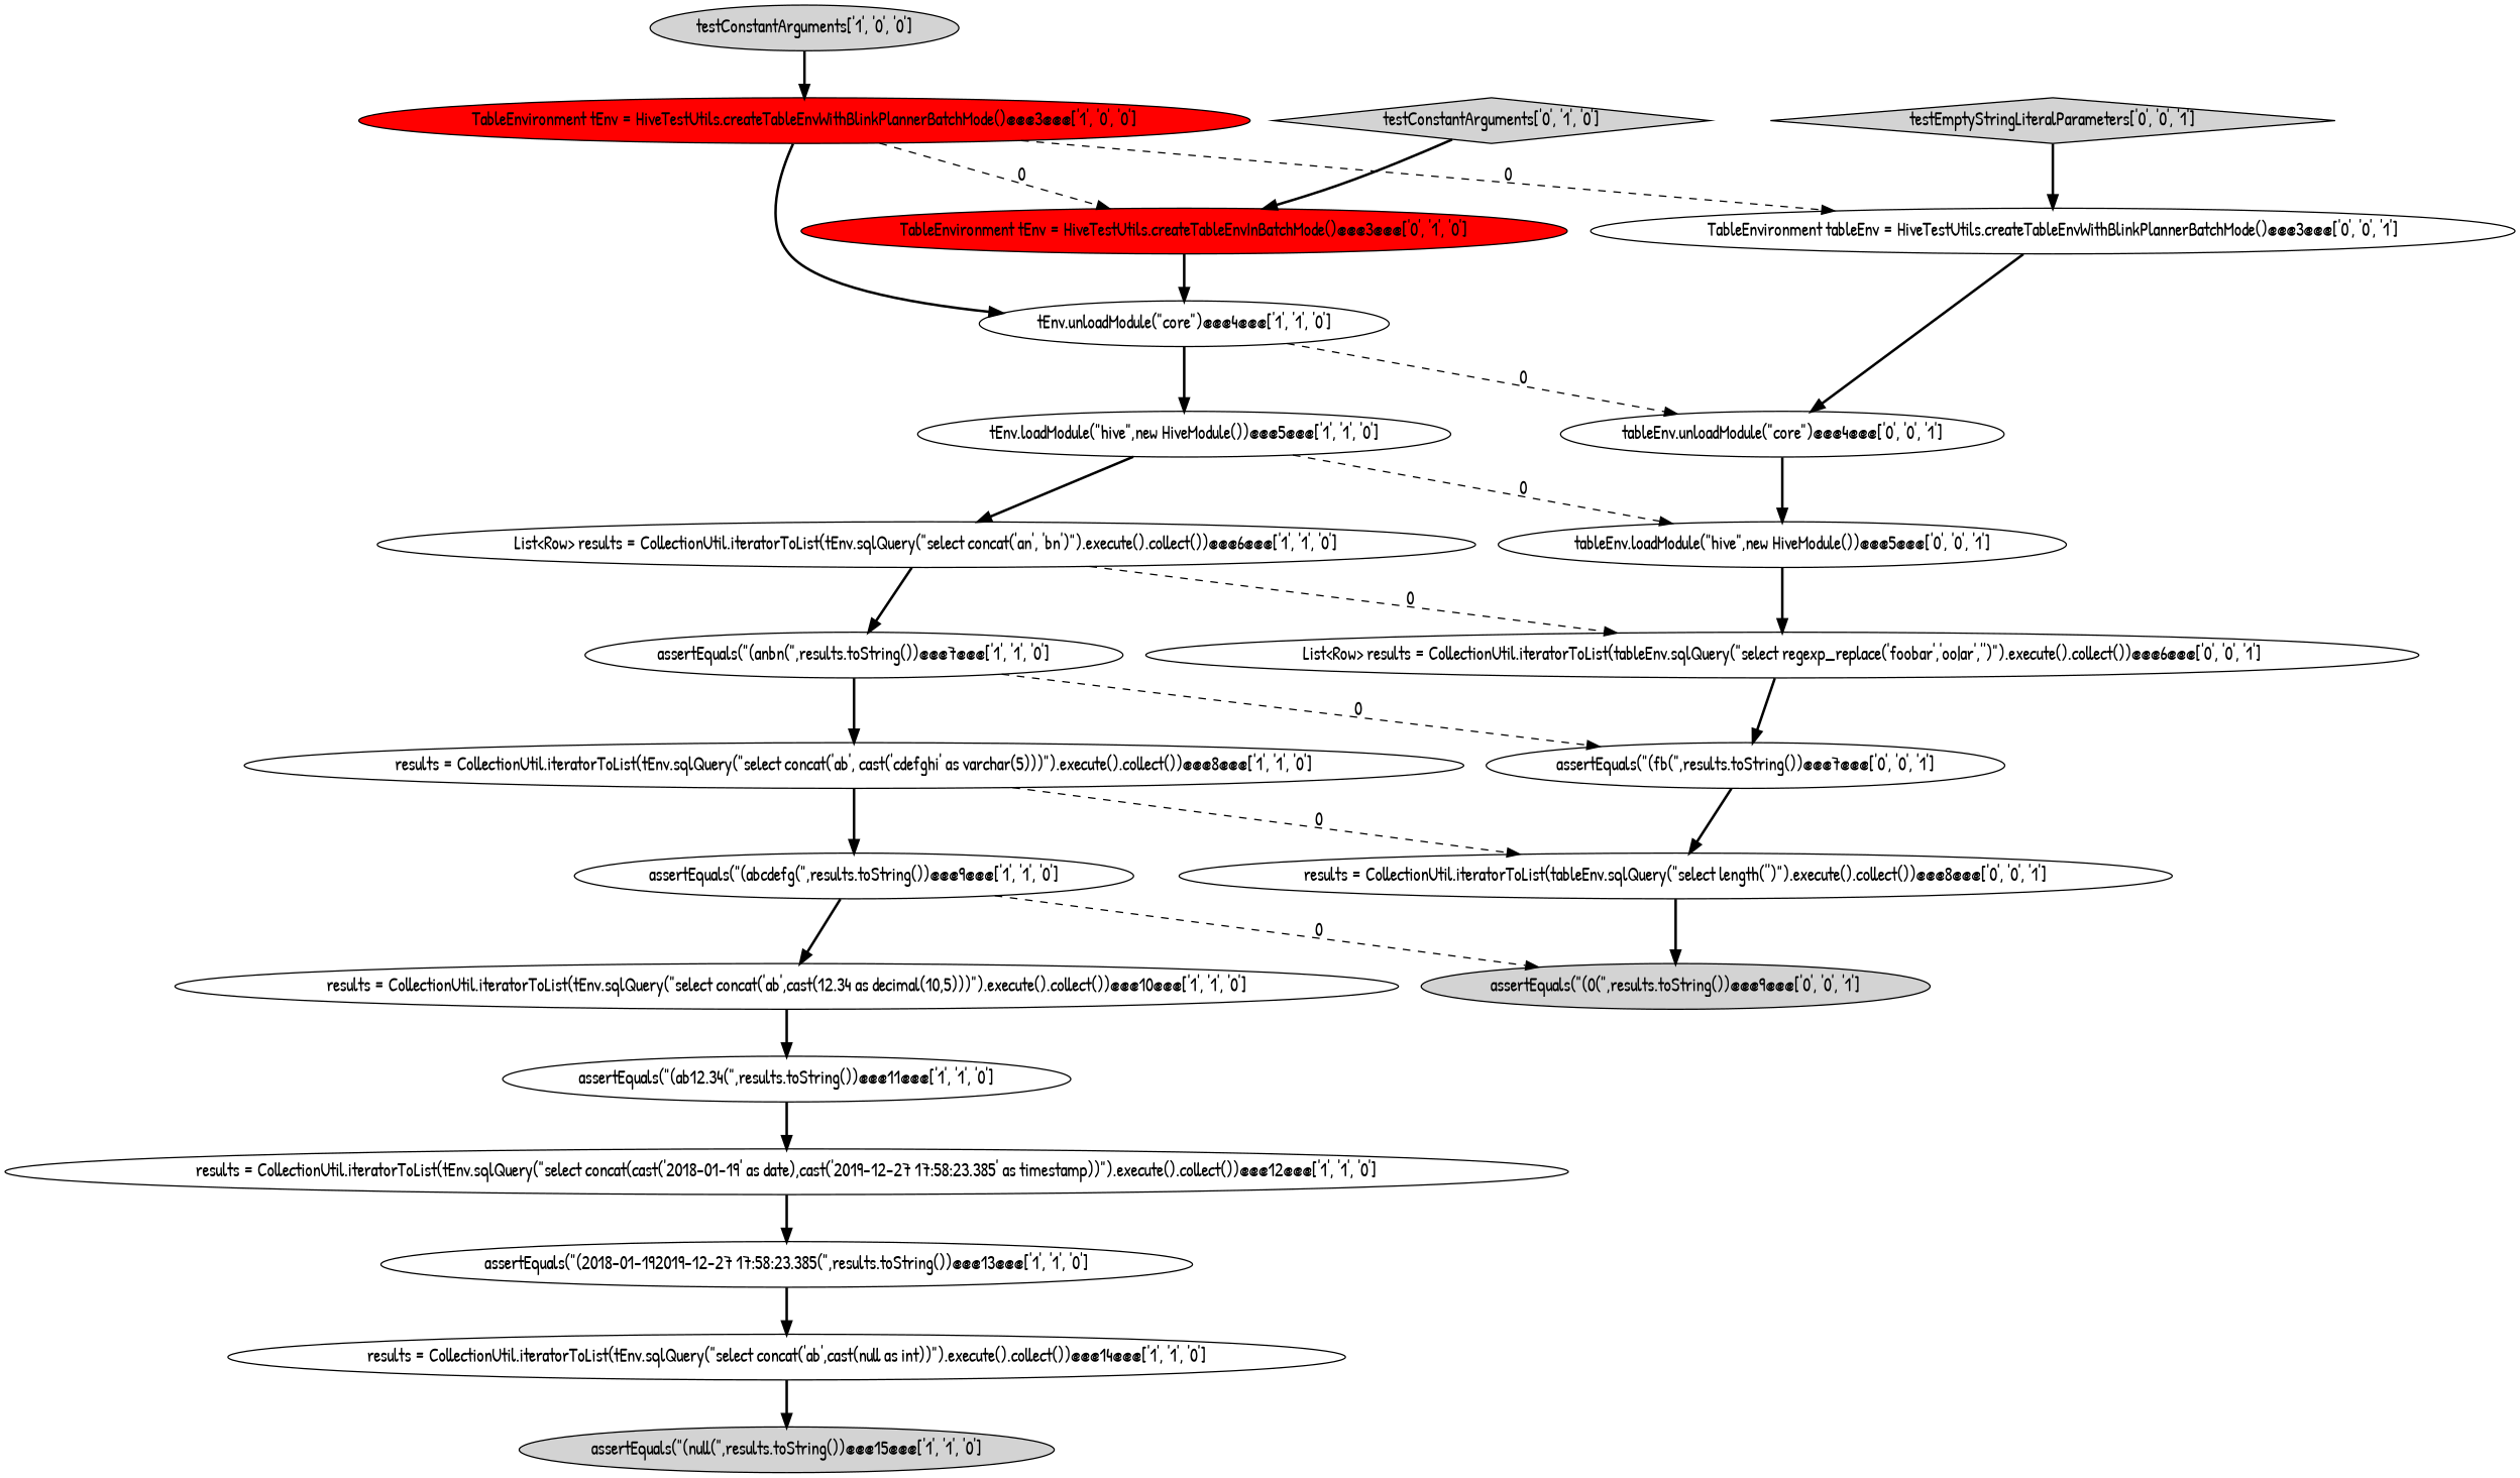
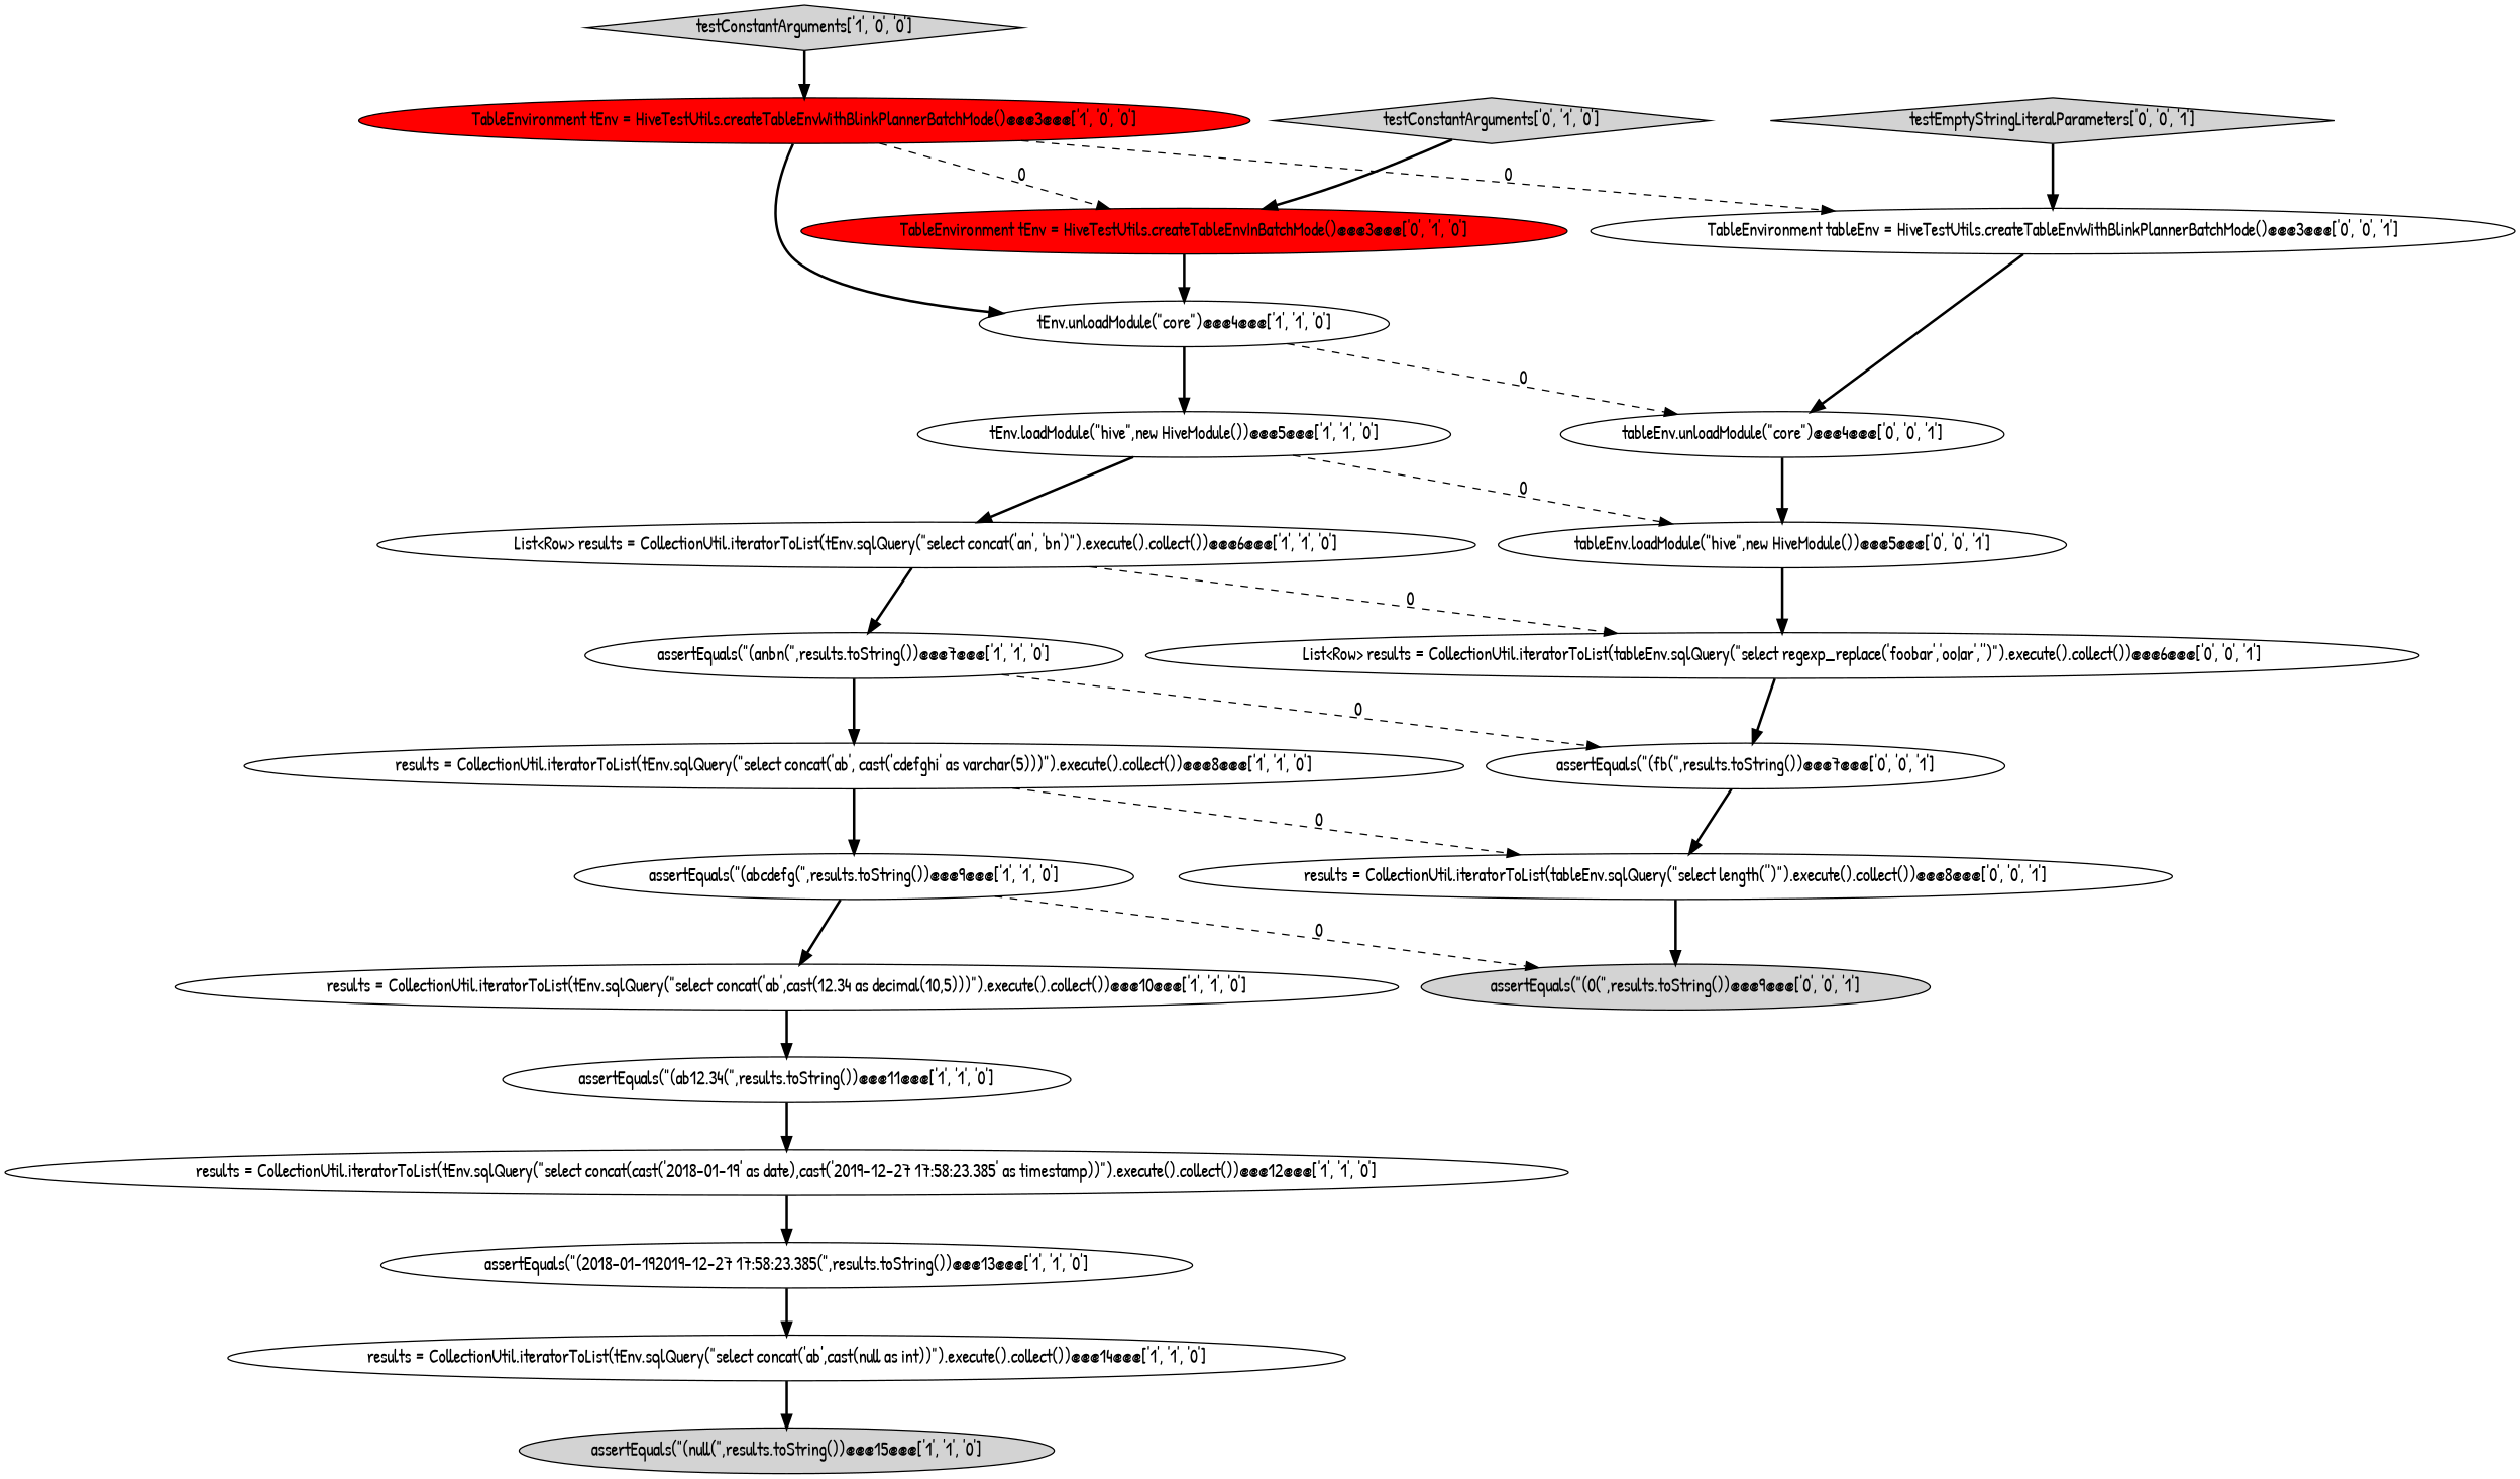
  digraph {
    fontname="Patrick Hand"
    node [fillcolor=white shape=ellipse style=filled fontname="Patrick Hand"]
    edge [style=bold fontname="Patrick Hand"]
    n1 [fillcolor=lightgray label="assertEquals(\"(null(\",results.toString())@@@15@@@['1', '1', '0']"]
    n2 [label="results = CollectionUtil.iteratorToList(tableEnv.sqlQuery(\"select length('')\").execute().collect())@@@8@@@['0', '0', '1']"]
    n3 [fillcolor=lightgray label="assertEquals(\"(0(\",results.toString())@@@9@@@['0', '0', '1']"]
    n4 [label="assertEquals(\"(abcdefg(\",results.toString())@@@9@@@['1', '1', '0']"]
    n5 [label="results = CollectionUtil.iteratorToList(tEnv.sqlQuery(\"select concat('ab',cast(12.34 as decimal(10,5)))\").execute().collect())@@@10@@@['1', '1', '0']"]
    n6 [label="assertEquals(\"(ab12.34(\",results.toString())@@@11@@@['1', '1', '0']"]
    n7 [label="TableEnvironment tableEnv = HiveTestUtils.createTableEnvWithBlinkPlannerBatchMode()@@@3@@@['0', '0', '1']"]
    n8 [label="tableEnv.unloadModule(\"core\")@@@4@@@['0', '0', '1']"]
    n9 [label="List<Row> results = CollectionUtil.iteratorToList(tableEnv.sqlQuery(\"select regexp_replace('foobar','oo|ar','')\").execute().collect())@@@6@@@['0', '0', '1']"]
    n10 [label="assertEquals(\"(fb(\",results.toString())@@@7@@@['0', '0', '1']"]
    n11 [label="results = CollectionUtil.iteratorToList(tEnv.sqlQuery(\"select concat(cast('2018-01-19' as date),cast('2019-12-27 17:58:23.385' as timestamp))\").execute().collect())@@@12@@@['1', '1', '0']"]
    n12 [label="assertEquals(\"(2018-01-192019-12-27 17:58:23.385(\",results.toString())@@@13@@@['1', '1', '0']"]
    n13 [label="tEnv.unloadModule(\"core\")@@@4@@@['1', '1', '0']"]
    n14 [label="tEnv.loadModule(\"hive\",new HiveModule())@@@5@@@['1', '1', '0']"]
    n15 [label="results = CollectionUtil.iteratorToList(tEnv.sqlQuery(\"select concat('ab',cast(null as int))\").execute().collect())@@@14@@@['1', '1', '0']"]
    n16 [label="tableEnv.loadModule(\"hive\",new HiveModule())@@@5@@@['0', '0', '1']"]
    n17 [label="List<Row> results = CollectionUtil.iteratorToList(tEnv.sqlQuery(\"select concat('an', 'bn')\").execute().collect())@@@6@@@['1', '1', '0']"]
    n18 [label="assertEquals(\"(anbn(\",results.toString())@@@7@@@['1', '1', '0']"]
    n19 [fillcolor=red label="TableEnvironment tEnv = HiveTestUtils.createTableEnvWithBlinkPlannerBatchMode()@@@3@@@['1', '0', '0']"]
    n20 [fillcolor=red label="TableEnvironment tEnv = HiveTestUtils.createTableEnvInBatchMode()@@@3@@@['0', '1', '0']"]
    n21 [label="results = CollectionUtil.iteratorToList(tEnv.sqlQuery(\"select concat('ab', cast('cdefghi' as varchar(5)))\").execute().collect())@@@8@@@['1', '1', '0']"]
    n22 [fillcolor=lightgray label="testEmptyStringLiteralParameters['0', '0', '1']" shape=diamond]
-   n23 [fillcolor=lightgray label="testConstantArguments['1', '0', '0']"]
+   n23 [fillcolor=lightgray label="testConstantArguments['1', '0', '0']" shape=diamond]
    n24 [fillcolor=lightgray label="testConstantArguments['0', '1', '0']" shape=diamond]
    n2 -> n3
    n4 -> n3 [label=0 style=dashed]
    n4 -> n5
    n5 -> n6
    n6 -> n11
    n7 -> n8
    n8 -> n16
    n9 -> n10
    n10 -> n2
    n11 -> n12
    n12 -> n15
    n13 -> n8 [label=0 style=dashed]
    n13 -> n14
    n14 -> n16 [label=0 style=dashed]
    n14 -> n17
    n15 -> n1
    n16 -> n9
    n17 -> n9 [label=0 style=dashed]
    n17 -> n18
    n18 -> n10 [label=0 style=dashed]
    n18 -> n21
    n19 -> n7 [label=0 style=dashed]
    n19 -> n13
    n19 -> n20 [label=0 style=dashed]
    n20 -> n13
    n21 -> n2 [label=0 style=dashed]
    n21 -> n4
    n22 -> n7
    n23 -> n19
    n24 -> n20
  }
